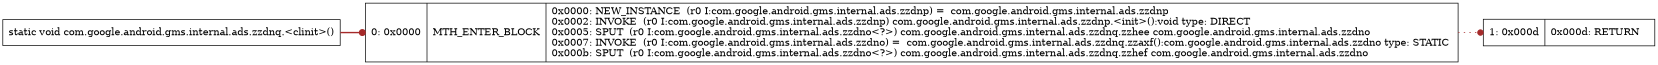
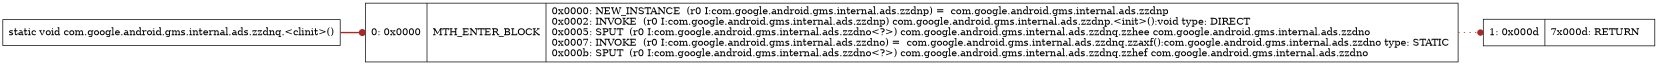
  digraph {
    rankdir=LR
    node [shape=record]
    edge [color=brown arrowhead=dot]
    n1 [label="{0\:\ 0x0000|MTH_ENTER_BLOCK\l|0x0000: NEW_INSTANCE  (r0 I:com.google.android.gms.internal.ads.zzdnp) =  com.google.android.gms.internal.ads.zzdnp \l0x0002: INVOKE  (r0 I:com.google.android.gms.internal.ads.zzdnp) com.google.android.gms.internal.ads.zzdnp.\<init\>():void type: DIRECT \l0x0005: SPUT  (r0 I:com.google.android.gms.internal.ads.zzdno\<?\>) com.google.android.gms.internal.ads.zzdnq.zzhee com.google.android.gms.internal.ads.zzdno \l0x0007: INVOKE  (r0 I:com.google.android.gms.internal.ads.zzdno) =  com.google.android.gms.internal.ads.zzdnq.zzaxf():com.google.android.gms.internal.ads.zzdno type: STATIC \l0x000b: SPUT  (r0 I:com.google.android.gms.internal.ads.zzdno\<?\>) com.google.android.gms.internal.ads.zzdnq.zzhef com.google.android.gms.internal.ads.zzdno \l}"]
-   n2 [label="{1\:\ 0x000d|0x000d: RETURN   \l}"]
+   n2 [label="{1\:\ 0x000d|7x000d: RETURN   \l}"]
    n3 [label="{static void com.google.android.gms.internal.ads.zzdnq.\<clinit\>() }"]
    n1 -> n2 [style=dotted]
    n3 -> n1 [style=bold]
  }
